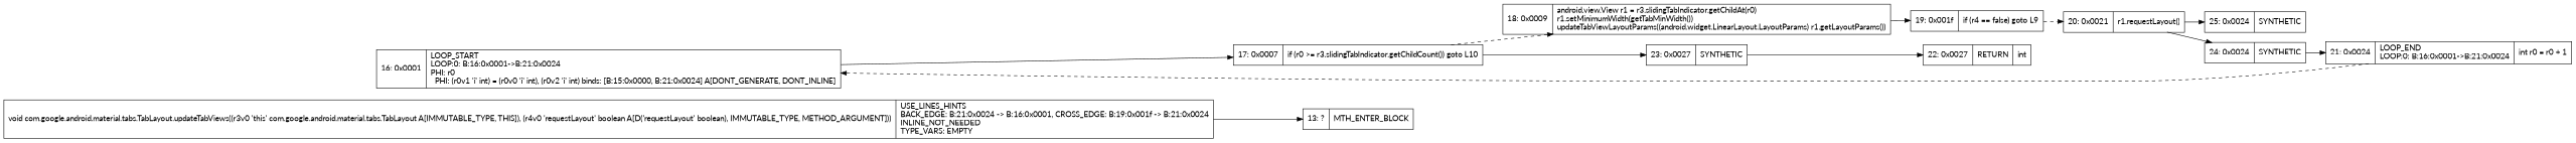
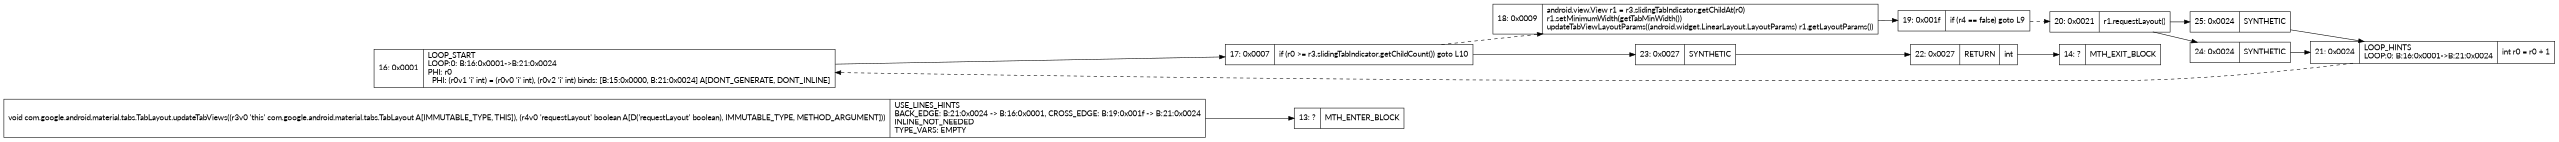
  digraph {
    fontname=Lato
    rankdir=LR
    node [fontname=Lato shape=record]
    edge [fontname=Lato]
    n1 [label="{13\:\ ?|MTH_ENTER_BLOCK\l}"]
    n2 [label="{16\:\ 0x0001|LOOP_START\lLOOP:0: B:16:0x0001\-\>B:21:0x0024\lPHI: r0 \l  PHI: (r0v1 'i' int) = (r0v0 'i' int), (r0v2 'i' int) binds: [B:15:0x0000, B:21:0x0024] A[DONT_GENERATE, DONT_INLINE]\l}"]
    n3 [label="{17\:\ 0x0007|if (r0 \>= r3.slidingTabIndicator.getChildCount()) goto L10\l}"]
    n4 [label="{18\:\ 0x0009|android.view.View r1 = r3.slidingTabIndicator.getChildAt(r0)\lr1.setMinimumWidth(getTabMinWidth())\lupdateTabViewLayoutParams((android.widget.LinearLayout.LayoutParams) r1.getLayoutParams())\l}"]
    n5 [label="{23\:\ 0x0027|SYNTHETIC\l}"]
    n6 [label="{19\:\ 0x001f|if (r4 == false) goto L9\l}"]
    n7 [label="{22\:\ 0x0027|RETURN\l|int\l}"]
    n8 [label="{20\:\ 0x0021|r1.requestLayout()\l}"]
    n9 [label="{25\:\ 0x0024|SYNTHETIC\l}"]
    n10 [label="{24\:\ 0x0024|SYNTHETIC\l}"]
-   n11 [label="{21\:\ 0x0024|LOOP_END\lLOOP:0: B:16:0x0001\-\>B:21:0x0024\l|int r0 = r0 + 1\l}"]
+   n11 [label="{21\:\ 0x0024|LOOP_HINTS\lLOOP:0: B:16:0x0001\-\>B:21:0x0024\l|int r0 = r0 + 1\l}"]
+   n12 [label="{14\:\ ?|MTH_EXIT_BLOCK\l}"]
    n13 [label="{void com.google.android.material.tabs.TabLayout.updateTabViews((r3v0 'this' com.google.android.material.tabs.TabLayout A[IMMUTABLE_TYPE, THIS]), (r4v0 'requestLayout' boolean A[D('requestLayout' boolean), IMMUTABLE_TYPE, METHOD_ARGUMENT]))  | USE_LINES_HINTS\lBACK_EDGE: B:21:0x0024 \-\> B:16:0x0001, CROSS_EDGE: B:19:0x001f \-\> B:21:0x0024\lINLINE_NOT_NEEDED\lTYPE_VARS: EMPTY\l}"]
    n2 -> n3
    n3 -> n4 [style=dashed]
    n3 -> n5
    n4 -> n6
    n5 -> n7
    n6 -> n8 [style=dashed]
+   n7 -> n12
    n8 -> n9
    n8 -> n10
+   n9 -> n11
    n10 -> n11
    n11 -> n2 [style=dashed]
    n13 -> n1
  }
